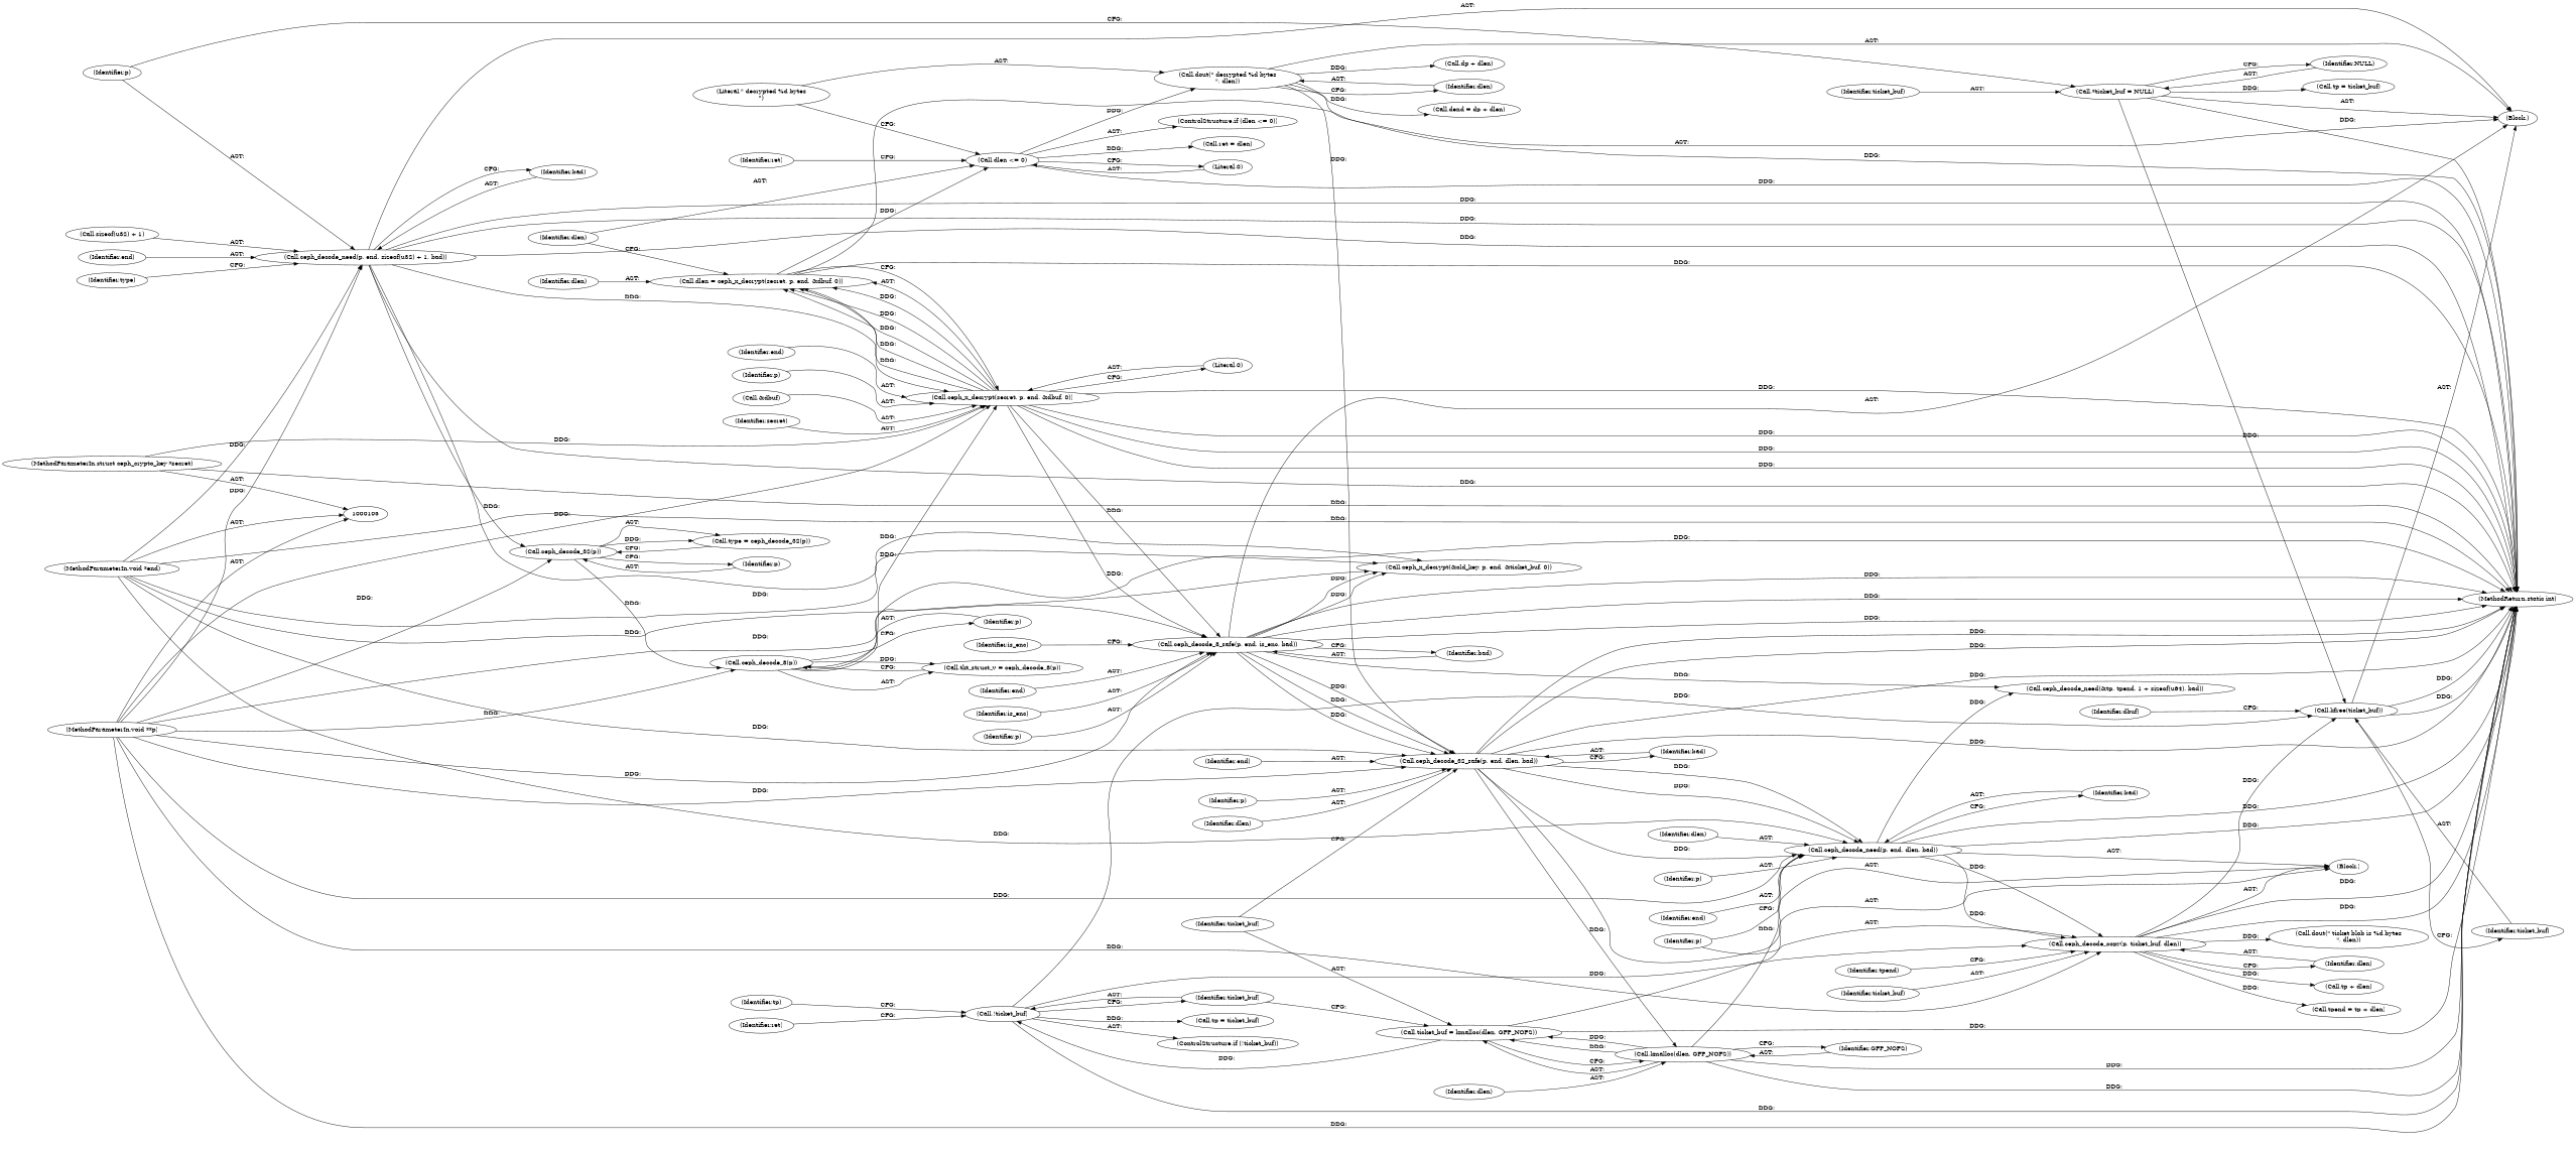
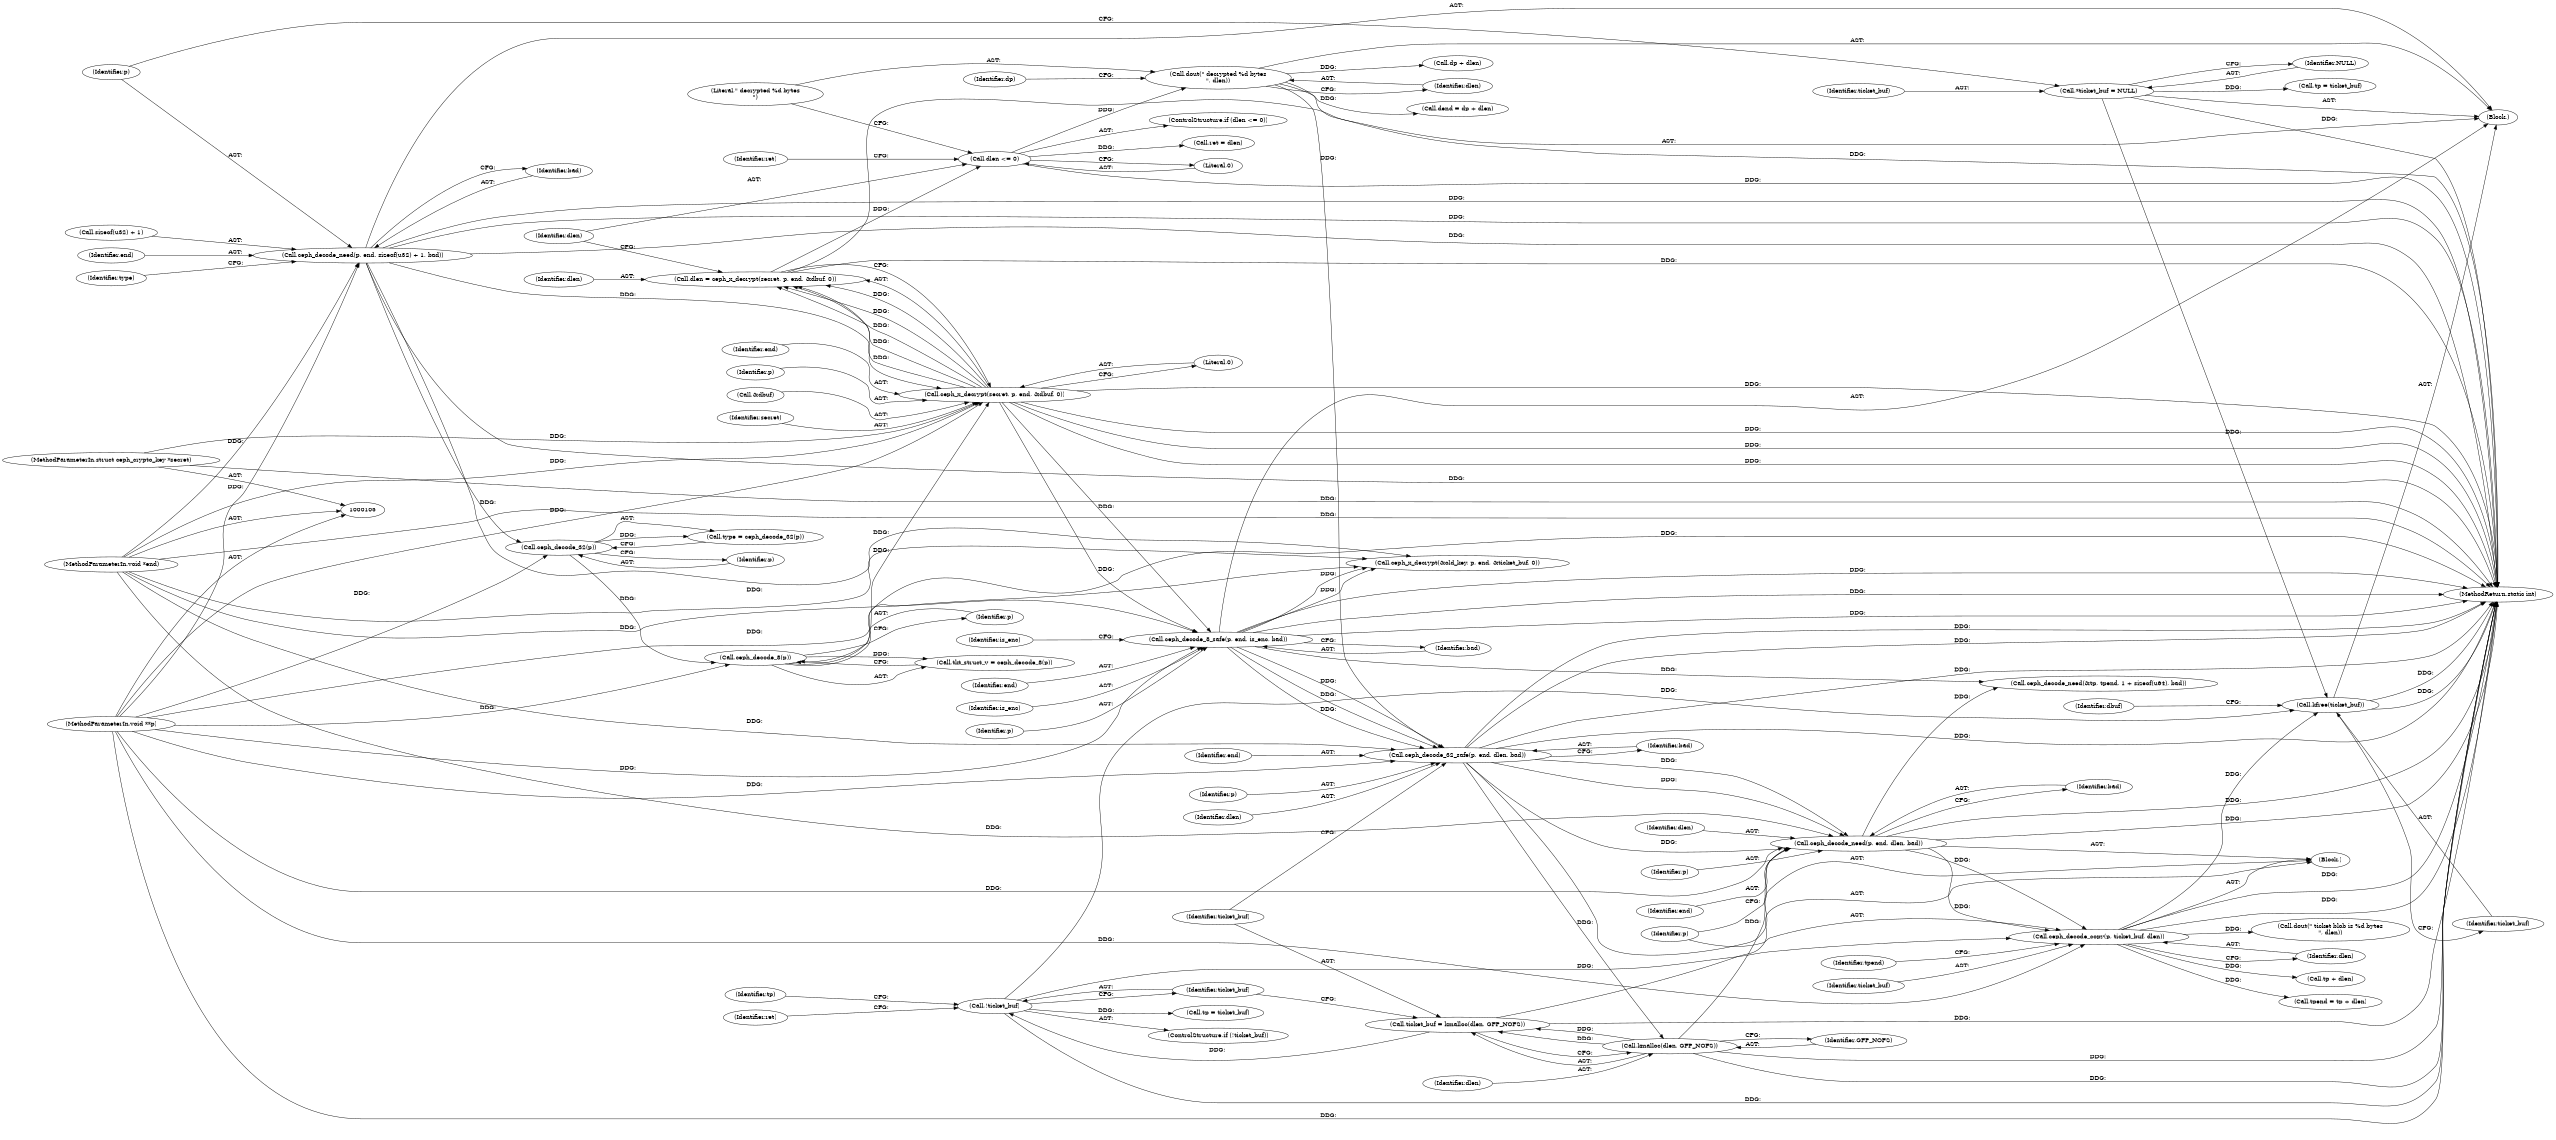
  digraph {
    rankdir=LR
    n1 [label="(Call,kfree(ticket_buf))"]
    n2 [label="(MethodReturn,static int)"]
    n3 [label="(Block,)"]
    n4 [label="(Identifier,ticket_buf)"]
    n5 [label="(Call,!ticket_buf)"]
    n6 [label="(Call,ceph_decode_copy(p, ticket_buf, dlen))"]
    n7 [label="(ControlStructure,if (!ticket_buf))"]
    n8 [label="(Identifier,ticket_buf)"]
    n9 [label="(Call,tp = ticket_buf)"]
    n10 [label="(Block,)"]
    n11 [label="(Call,tp + dlen)"]
    n12 [label="(Call,tpend = tp + dlen)"]
    n13 [label="(Call,dout(\" ticket blob is %d bytes\n\", dlen))"]
    n14 [label="(Identifier,dlen)"]
    n15 [label="(Call,ticket_buf = kmalloc(dlen, GFP_NOFS))"]
    n16 [label="(Call,kmalloc(dlen, GFP_NOFS))"]
    n17 [label="(Call,ceph_decode_need(p, end, dlen, bad))"]
    n18 [label="(Identifier,GFP_NOFS)"]
    n19 [label="(Call,ceph_decode_need(&tp, tpend, 1 + sizeof(u64), bad))"]
    n20 [label="(Identifier,bad)"]
    n21 [label="(Call,ceph_decode_32_safe(p, end, dlen, bad))"]
    n22 [label="(Identifier,bad)"]
    n23 [label="(Call,ceph_decode_8_safe(p, end, is_enc, bad))"]
    n24 [label="(Identifier,bad)"]
    n25 [label="(Call,ceph_x_decrypt(&old_key, p, end, &ticket_buf, 0))"]
    n26 [label="(Call,ceph_x_decrypt(secret, p, end, &dbuf, 0))"]
    n27 [label="(Call,dlen = ceph_x_decrypt(secret, p, end, &dbuf, 0))"]
    n28 [label="(Literal,0)"]
    n29 [label="(Call,dlen <= 0)"]
    n30 [label="(MethodParameterIn,struct ceph_crypto_key *secret)"]
    1000105
    n32 [label="(Call,ceph_decode_8(p))"]
    n33 [label="(Call,tkt_struct_v = ceph_decode_8(p))"]
    n34 [label="(Identifier,p)"]
    n35 [label="(Call,ceph_decode_32(p))"]
    n36 [label="(Call,type = ceph_decode_32(p))"]
    n37 [label="(Identifier,p)"]
    n38 [label="(Call,ceph_decode_need(p, end, sizeof(u32) + 1, bad))"]
    n39 [label="(Identifier,bad)"]
    n40 [label="(MethodParameterIn,void **p)"]
    n41 [label="(MethodParameterIn,void *end)"]
    n42 [label="(Call,dout(\" decrypted %d bytes\n\", dlen))"]
    n43 [label="(Identifier,dlen)"]
    n44 [label="(Call,dend = dp + dlen)"]
    n45 [label="(Call,dp + dlen)"]
    n46 [label="(Literal,0)"]
    n47 [label="(ControlStructure,if (dlen <= 0))"]
    n48 [label="(Call,ret = dlen)"]
    n49 [label="(Call,*ticket_buf = NULL)"]
    n50 [label="(Call,tp = ticket_buf)"]
    n51 [label="(Identifier,NULL)"]
    n52 [label="(Identifier,ticket_buf)"]
    n53 [label="(Identifier,end)"]
+   n54 [label="(Identifier,dp)"]
    n55 [label="(Identifier,end)"]
    n56 [label="(Identifier,dbuf)"]
    n57 [label="(Identifier,p)"]
    n58 [label="(Identifier,ret)"]
    n59 [label="(Identifier,p)"]
    n60 [label="(Identifier,is_enc)"]
    n61 [label="(Identifier,p)"]
    n62 [label="(Identifier,ticket_buf)"]
    n63 [label="(Identifier,p)"]
    n64 [label="(Call,&dbuf)"]
    n65 [label="(Identifier,tpend)"]
    n66 [label="(Call,sizeof(u32) + 1)"]
    n67 [label="(Identifier,dlen)"]
    n68 [label="(Identifier,ticket_buf)"]
    n69 [label="(Identifier,secret)"]
    n70 [label="(Identifier,is_enc)"]
    n71 [label="(Identifier,p)"]
    n72 [label="(Identifier,dlen)"]
    n73 [label="(Identifier,dlen)"]
    n74 [label="(Identifier,tp)"]
    n75 [label="(Identifier,dlen)"]
    n76 [label="(Identifier,dlen)"]
    n77 [label="(Identifier,p)"]
    n78 [label="(Literal,\" decrypted %d bytes\n\")"]
    n79 [label="(Identifier,ret)"]
    n80 [label="(Identifier,end)"]
    n81 [label="(Identifier,end)"]
    n82 [label="(Identifier,end)"]
    n83 [label="(Identifier,type)"]
    n1 -> n2 [label="DDG: "]
    n1 -> n2 [label="DDG: "]
    n1 -> n3 [label="AST: "]
    n1 -> n4 [label="CFG: "]
    n4 -> n1 [label="AST: "]
    n5 -> n1 [label="DDG: "]
    n5 -> n2 [label="DDG: "]
    n5 -> n6 [label="DDG: "]
    n5 -> n7 [label="AST: "]
    n5 -> n8 [label="CFG: "]
    n5 -> n9 [label="DDG: "]
    n6 -> n1 [label="DDG: "]
    n6 -> n2 [label="DDG: "]
    n6 -> n2 [label="DDG: "]
    n6 -> n10 [label="AST: "]
    n6 -> n11 [label="DDG: "]
    n6 -> n12 [label="DDG: "]
    n6 -> n13 [label="DDG: "]
    n6 -> n14 [label="CFG: "]
    n8 -> n5 [label="AST: "]
    n8 -> n15 [label="CFG: "]
    n14 -> n6 [label="AST: "]
    n15 -> n2 [label="DDG: "]
    n15 -> n5 [label="DDG: "]
    n15 -> n10 [label="AST: "]
    n15 -> n16 [label="CFG: "]
    n16 -> n2 [label="DDG: "]
    n16 -> n2 [label="DDG: "]
    n16 -> n15 [label="AST: "]
    n16 -> n15 [label="DDG: "]
    n16 -> n15 [label="DDG: "]
    n16 -> n17 [label="DDG: "]
    n16 -> n18 [label="CFG: "]
    n17 -> n2 [label="DDG: "]
    n17 -> n2 [label="DDG: "]
    n17 -> n6 [label="DDG: "]
    n17 -> n6 [label="DDG: "]
    n17 -> n10 [label="AST: "]
    n17 -> n19 [label="DDG: "]
    n17 -> n20 [label="CFG: "]
    n18 -> n16 [label="AST: "]
    n20 -> n17 [label="AST: "]
    n21 -> n2 [label="DDG: "]
    n21 -> n2 [label="DDG: "]
    n21 -> n2 [label="DDG: "]
    n21 -> n2 [label="DDG: "]
    n21 -> n10 [label="AST: "]
    n21 -> n16 [label="DDG: "]
    n21 -> n17 [label="DDG: "]
    n21 -> n17 [label="DDG: "]
    n21 -> n17 [label="DDG: "]
    n21 -> n22 [label="CFG: "]
    n22 -> n21 [label="AST: "]
    n23 -> n2 [label="DDG: "]
    n23 -> n2 [label="DDG: "]
    n23 -> n2 [label="DDG: "]
    n23 -> n3 [label="AST: "]
    n23 -> n19 [label="DDG: "]
    n23 -> n21 [label="DDG: "]
    n23 -> n21 [label="DDG: "]
    n23 -> n21 [label="DDG: "]
    n23 -> n24 [label="CFG: "]
    n23 -> n25 [label="DDG: "]
    n23 -> n25 [label="DDG: "]
    n24 -> n23 [label="AST: "]
    n26 -> n2 [label="DDG: "]
    n26 -> n2 [label="DDG: "]
    n26 -> n2 [label="DDG: "]
    n26 -> n2 [label="DDG: "]
    n26 -> n23 [label="DDG: "]
    n26 -> n23 [label="DDG: "]
    n26 -> n27 [label="AST: "]
    n26 -> n27 [label="DDG: "]
    n26 -> n27 [label="DDG: "]
    n26 -> n27 [label="DDG: "]
    n26 -> n27 [label="DDG: "]
    n26 -> n27 [label="DDG: "]
    n26 -> n28 [label="CFG: "]
    n27 -> n2 [label="DDG: "]
    n27 -> n3 [label="AST: "]
    n27 -> n26 [label="CFG: "]
    n27 -> n29 [label="DDG: "]
    n28 -> n26 [label="AST: "]
    n29 -> n2 [label="DDG: "]
    n29 -> n42 [label="DDG: "]
    n29 -> n46 [label="CFG: "]
    n29 -> n47 [label="AST: "]
    n29 -> n48 [label="DDG: "]
    n30 -> n2 [label="DDG: "]
    n30 -> n26 [label="DDG: "]
    n30 -> 1000105 [label="AST: "]
    n32 -> n2 [label="DDG: "]
    n32 -> n26 [label="DDG: "]
    n32 -> n33 [label="AST: "]
    n32 -> n33 [label="DDG: "]
    n32 -> n34 [label="CFG: "]
    n33 -> n32 [label="CFG: "]
    n34 -> n32 [label="AST: "]
    n35 -> n32 [label="DDG: "]
    n35 -> n36 [label="AST: "]
    n35 -> n36 [label="DDG: "]
    n35 -> n37 [label="CFG: "]
    n36 -> n35 [label="CFG: "]
    n37 -> n35 [label="AST: "]
    n38 -> n2 [label="DDG: "]
    n38 -> n2 [label="DDG: "]
    n38 -> n2 [label="DDG: "]
    n38 -> n2 [label="DDG: "]
    n38 -> n3 [label="AST: "]
    n38 -> n25 [label="DDG: "]
    n38 -> n26 [label="DDG: "]
    n38 -> n35 [label="DDG: "]
    n38 -> n39 [label="CFG: "]
    n39 -> n38 [label="AST: "]
    n40 -> n2 [label="DDG: "]
    n40 -> n6 [label="DDG: "]
    n40 -> n17 [label="DDG: "]
    n40 -> n21 [label="DDG: "]
    n40 -> n23 [label="DDG: "]
    n40 -> n25 [label="DDG: "]
    n40 -> n26 [label="DDG: "]
    n40 -> 1000105 [label="AST: "]
    n40 -> n32 [label="DDG: "]
    n40 -> n35 [label="DDG: "]
    n40 -> n38 [label="DDG: "]
    n41 -> n2 [label="DDG: "]
    n41 -> n17 [label="DDG: "]
    n41 -> n21 [label="DDG: "]
    n41 -> n23 [label="DDG: "]
    n41 -> n25 [label="DDG: "]
+   n41 -> n26 [label="DDG: "]
    n41 -> 1000105 [label="AST: "]
    n41 -> n38 [label="DDG: "]
    n42 -> n2 [label="DDG: "]
    n42 -> n3 [label="AST: "]
    n42 -> n21 [label="DDG: "]
    n42 -> n43 [label="CFG: "]
    n42 -> n44 [label="DDG: "]
    n42 -> n45 [label="DDG: "]
    n43 -> n42 [label="AST: "]
    n46 -> n29 [label="AST: "]
    n49 -> n1 [label="DDG: "]
    n49 -> n2 [label="DDG: "]
    n49 -> n3 [label="AST: "]
    n49 -> n50 [label="DDG: "]
    n49 -> n51 [label="CFG: "]
    n51 -> n49 [label="AST: "]
    n52 -> n6 [label="AST: "]
    n53 -> n26 [label="AST: "]
+   n54 -> n42 [label="CFG: "]
    n55 -> n23 [label="AST: "]
    n56 -> n1 [label="CFG: "]
    n57 -> n38 [label="AST: "]
    n57 -> n49 [label="CFG: "]
    n58 -> n29 [label="CFG: "]
    n59 -> n21 [label="AST: "]
    n60 -> n23 [label="AST: "]
    n61 -> n26 [label="AST: "]
    n62 -> n49 [label="AST: "]
    n63 -> n23 [label="AST: "]
    n64 -> n26 [label="AST: "]
    n65 -> n6 [label="CFG: "]
    n66 -> n38 [label="AST: "]
    n67 -> n16 [label="AST: "]
    n68 -> n15 [label="AST: "]
    n68 -> n21 [label="CFG: "]
    n69 -> n26 [label="AST: "]
    n70 -> n23 [label="CFG: "]
    n71 -> n6 [label="AST: "]
    n71 -> n17 [label="CFG: "]
    n72 -> n17 [label="AST: "]
    n73 -> n27 [label="CFG: "]
    n73 -> n29 [label="AST: "]
    n74 -> n5 [label="CFG: "]
    n75 -> n21 [label="AST: "]
    n76 -> n27 [label="AST: "]
    n77 -> n17 [label="AST: "]
    n78 -> n29 [label="CFG: "]
    n78 -> n42 [label="AST: "]
    n79 -> n5 [label="CFG: "]
    n80 -> n21 [label="AST: "]
    n81 -> n17 [label="AST: "]
    n82 -> n38 [label="AST: "]
    n83 -> n38 [label="CFG: "]
  }
